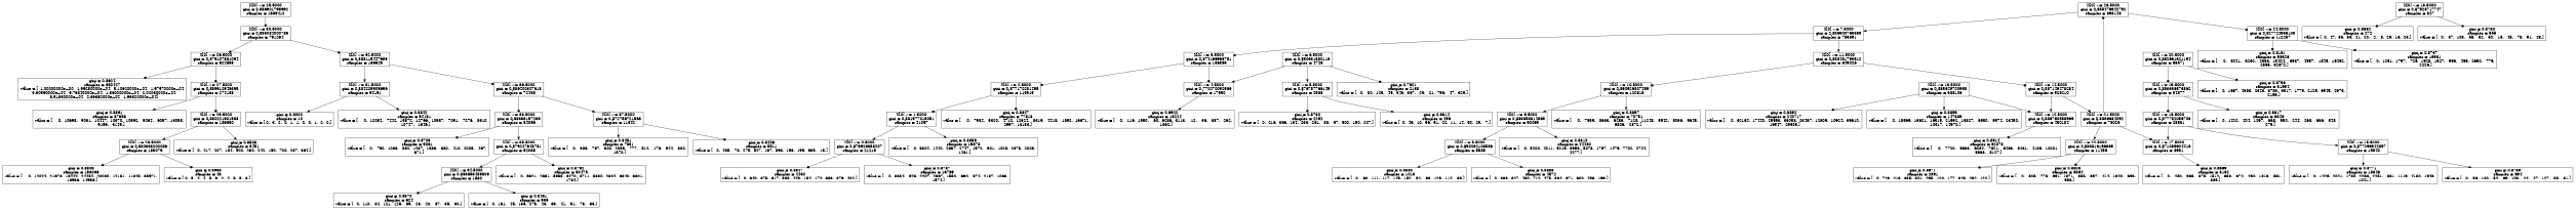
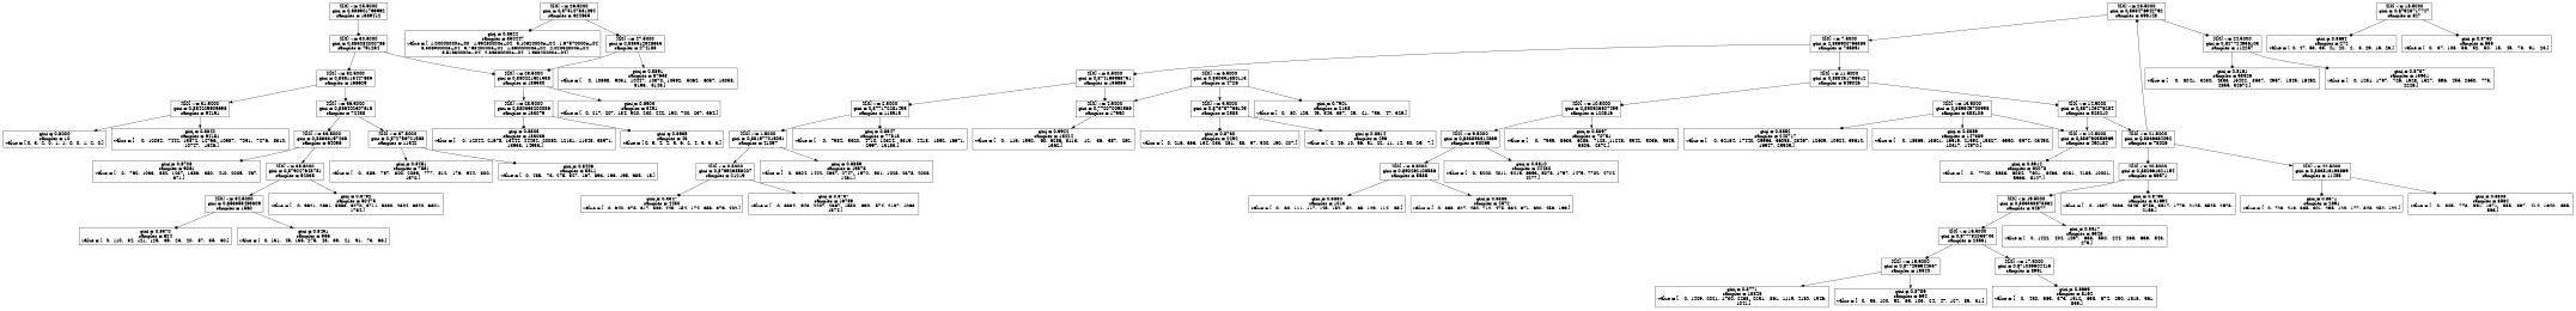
  digraph {
    node [shape=box]
    edge [arrowhead=dot]
    n1 [label="X[0] <= 25.5000\ngini = 0.886901799992\nsamples = 1689412"]
    n2 [label="X[0] <= 30.5000\ngini = 0.883084000786\nsamples = 791264"]
    n3 [label="X[0] <= 23.5000\ngini = 0.885476942792\nsamples = 898148"]
    n4 [label="X[0] <= 7.5000\ngini = 2.886900763383\nsamples = 785891"]
    n5 [label="X[0] <= 24.5000\ngini = 0.827724936103\nsamples = 112257"]
    n6 [label="X[0] <= 26.5000\ngini = 0.875107881094\nsamples = 624635"]
    n7 [label="X[0] <= 32.5000\ngini = 0.888115447685\nsamples = 166629"]
    n8 [label="X[0] <= 3.5000\ngini = 0.874166968751\nsamples = 136865"]
    n9 [label="X[0] <= 11.5000\ngini = 0.888431793512\nsamples = 649026"]
    n10 [label="gini = 0.8161\nsamples = 98326\nvalue = [     0.   8041.   3230.   4333.  15404.   8537.   4957.   1845.  16452.\n   2855.  32672.]"]
    n11 [label="gini = 0.8737\nsamples = 13931\nvalue = [    0.  1251.  1797.   726.  1928.  1527.   596.   455.  2650.   775.\n  2226.]"]
    n12 [label="X[0] <= 2.5000\ngini = 0.877172281455\nsamples = 118915"]
    n13 [label="X[0] <= 4.5000\ngini = 0.772070092566\nsamples = 17950"]
    n14 [label="X[0] <= 10.5000\ngini = 0.890526807459\nsamples = 120816"]
    n15 [label="X[0] <= 14.5000\ngini = 0.887146478284\nsamples = 528210"]
    n16 [label="X[0] <= 1.5000\ngini = 0.881977015051\nsamples = 41097"]
    n17 [label="gini = 0.8647\nsamples = 77818\nvalue = [     0.   7984.   5320.   4710.  12324.   8319.   4418.   1892.  16671.\n   2997.  13183.]"]
    n18 [label="gini = 0.6922\nsamples = 13224\nvalue = [    0.   116.  1590.    60.  6286.  3113.    12.    36.   387.   262.\n  1362.]"]
    n19 [label="X[0] <= 0.5000\ngini = 0.876926858207\nsamples = 21219"]
    n20 [label="gini = 0.8859\nsamples = 19878\nvalue = [    0.  3304.  1442.  2637.  2747.  1972.   901.  1028.  2378.  2008.\n  1461.]"]
    n21 [label="gini = 0.8847\nsamples = 4430\nvalue = [   0.  640.  375.  617.  588.  448.  154.  174.  653.  379.  402.]"]
    n22 [label="gini = 0.8737\nsamples = 16789\nvalue = [    0.  3334.   943.  2207.  2667.  1550.   690.   574.  2187.  1063.\n  1574.]"]
    n23 [label="X[0] <= 6.5000\ngini = 0.850331380113\nsamples = 4726"]
    n24 [label="X[0] <= 5.5000\ngini = 0.876787766149\nsamples = 2588"]
    n25 [label="gini = 0.7901\nsamples = 2138\nvalue = [   0.   80.  125.   45.  343.  367.   25.   21.  756.   47.  329.]"]
    n26 [label="gini = 0.8730\nsamples = 2292\nvalue = [   0.  216.  366.  134.  233.  261.   88.   97.  500.  190.  207.]"]
    n27 [label="gini = 0.8614\nsamples = 296\nvalue = [  0.  46.  10.  56.  51.  22.  11.  14.  50.  29.   7.]"]
    n28 [label="X[0] <= 9.5000\ngini = 0.883853314869\nsamples = 50065"]
    n29 [label="gini = 0.8897\nsamples = 70751\nvalue = [     0.   7555.   8633.   6286.   7128.  11248.   5542.   5036.   9645.\n   6806.   2872.]"]
    n30 [label="X[0] <= 12.5000\ngini = 0.886760558969\nsamples = 450184"]
    n31 [label="X[0] <= 21.5000\ngini = 0.8836684092\nsamples = 78026"]
    n32 [label="X[0] <= 8.5000\ngini = 0.890262108586\nsamples = 5585"]
    n33 [label="gini = 0.8810\nsamples = 44480\nvalue = [    0.  5200.  4011.  5219.  6993.  5078.  1797.  1479.  7702.  2724.\n  4277.]"]
    n34 [label="gini = 0.8880\nsamples = 1013\nvalue = [   0.   60.  111.  117.  145.  152.   52.   68.  129.  114.   65.]"]
    n35 [label="gini = 0.8886\nsamples = 4572\nvalue = [   0.  368.  327.  430.  712.  475.  334.  671.  600.  456.  199.]"]
    n36 [label="gini = 0.8914\nsamples = 62078\nvalue = [     0.   7720.   5683.   6084.   7621.   6463.   3231.   4185.  10001.\n   5963.   5127.]"]
    n37 [label="X[0] <= 20.5000\ngini = 0.882661321194\nsamples = 66571"]
    n38 [label="X[0] <= 22.5000\ngini = 0.883816196869\nsamples = 11455"]
    n39 [label="X[0] <= 13.5000\ngini = 0.885649700998\nsamples = 388106"]
    n40 [label="gini = 0.8852\nsamples = 240717\nvalue = [     0.  32164.  17440.  25993.  36058.  23467.  12609.  10924.  39610.\n  16947.  25505.]"]
    n41 [label="gini = 0.8859\nsamples = 147389\nvalue = [     0.  18569.  13621.  16519.  21592.  15827.   6550.   5974.  23450.\n  10317.  14970.]"]
    n42 [label="X[0] <= 19.5000\ngini = 0.883336873862\nsamples = 34877"]
    n43 [label="gini = 0.8793\nsamples = 31694\nvalue = [    0.  1687.  4383.  2343.  3783.  3917.  1779.  2125.  6545.  2973.\n  2159.]"]
    n44 [label="gini = 0.8671\nsamples = 2891\nvalue = [   0.  728.  213.  335.  301.  295.  120.  177.  348.  252.  122.]"]
    n45 [label="gini = 0.8808\nsamples = 8564\nvalue = [    0.   805.   773.   991.  1371.   885.   397.   414.  1640.   695.\n   593.]"]
    n46 [label="X[0] <= 16.5000\ngini = 0.877782056703\nsamples = 28531"]
    n47 [label="gini = 0.8617\nsamples = 6346\nvalue = [    0.  1422.   404.  1297.   668.   550.   244.   268.   666.   548.\n   279.]"]
    n48 [label="X[0] <= 15.5000\ngini = 0.877296944357\nsamples = 19540"]
    n49 [label="X[0] <= 17.5000\ngini = 0.871089604416\nsamples = 8991"]
    n50 [label="gini = 0.8771\nsamples = 18846\nvalue = [    0.  1429.  2021.  1730.  2268.  2251.   861.  1119.  4180.  1946.\n  1041.]"]
    n51 [label="gini = 0.8789\nsamples = 694\nvalue = [   0.   56.  100.   52.   69.  103.   24.   47.  127.   85.   31.]"]
    n52 [label="gini = 0.8669\nsamples = 8164\nvalue = [    0.   480.   965.   373.  1512.   658.   674.   290.  1816.   561.\n   835.]"]
    n53 [label="X[0] <= 18.5000\ngini = 0.87928717747\nsamples = 827"]
    n54 [label="gini = 0.8664\nsamples = 272\nvalue = [  0.  47.  53.  33.  41.  20.   2.   8.  29.  16.  23.]"]
    n55 [label="gini = 0.8750\nsamples = 555\nvalue = [   0.   37.  108.   56.   52.   50.   15.   45.   78.   91.   23.]"]
    n56 [label="gini = 0.8624\nsamples = 350447\nvalue = [  1.00000000e+00   1.99280000e+04   5.10620000e+04   1.97570000e+04\n   3.50590000e+04   5.76840000e+04   1.86000000e+04   2.02030000e+04\n   8.51830000e+04   2.36380000e+04   1.93320000e+04]"]
    n57 [label="X[0] <= 27.5000\ngini = 0.885912948355\nsamples = 274188"]
    n58 [label="X[0] <= 31.5000\ngini = 0.884225905696\nsamples = 94191"]
    n59 [label="X[0] <= 36.5000\ngini = 0.886402307618\nsamples = 72438"]
    n60 [label="gini = 0.8891\nsamples = 87658\nvalue = [     0.  10698.   9031.  10447.  10370.  10592.   5064.   6057.  13058.\n   9196.   3145.]"]
    n61 [label="X[0] <= 29.5000\ngini = 0.880221601538\nsamples = 186530"]
    n62 [label="X[0] <= 28.5000\ngini = 0.880333200086\nsamples = 183079"]
    n63 [label="gini = 0.8503\nsamples = 3451\nvalue = [   0.  217.  207.  184.  920.  230.  242.  150.  700.  237.  364.]"]
    n64 [label="gini = 0.8803\nsamples = 183036\nvalue = [     0.  12044.  21678.  13444.  24454.  20080.  12131.  11348.  38971.\n  13933.  14953.]"]
    n65 [label="gini = 0.8935\nsamples = 43\nvalue = [ 0.  5.  4.  4.  5.  6.  2.  4.  5.  5.  3.]"]
    n66 [label="gini = 0.8000\nsamples = 10\nvalue = [ 0.  3.  2.  0.  1.  1.  0.  0.  1.  2.  0.]"]
    n67 [label="gini = 0.8842\nsamples = 94181\nvalue = [     0.  12084.   7442.  15872.  12766.  10987.   7051.   7276.   8310.\n  10747.   1646.]"]
    n68 [label="X[0] <= 33.5000\ngini = 0.88333197236\nsamples = 64096"]
    n69 [label="X[0] <= 37.5000\ngini = 0.872756721568\nsamples = 11342"]
    n70 [label="gini = 0.8708\nsamples = 9061\nvalue = [    0.   790.  1033.   682.  1237.  1386.   380.   410.  2005.   467.\n   671.]"]
    n71 [label="X[0] <= 35.5000\ngini = 0.879227648781\nsamples = 52035"]
    n72 [label="gini = 0.8451\nsamples = 7831\nvalue = [    0.   386.   797.   300.  2069.   777.   512.   176.   944.   300.\n  1570.]"]
    n73 [label="gini = 0.8406\nsamples = 3511\nvalue = [   0.  485.   73.  275.  527.  167.  893.  196.  195.  685.   15.]"]
    n74 [label="X[0] <= 34.5000\ngini = 0.853655489809\nsamples = 1560"]
    n75 [label="gini = 0.8792\nsamples = 50475\nvalue = [    0.  9621.  2661.  5953.  6470.  3711.  5380.  2304.  6340.  6301.\n  1734.]"]
    n76 [label="gini = 0.8570\nsamples = 624\nvalue = [   0.  110.   34.  121.  125.   39.   23.   20.   87.   35.   30.]"]
    n77 [label="gini = 0.8451\nsamples = 936\nvalue = [   0.  131.   45.  135.  275.   43.   39.   41.   91.   73.   63.]"]
    n1 -> n2
-   n2 -> n6
+   n2 -> n61
    n2 -> n7
    n3 -> n4 [arrowhead=normal]
    n3 -> n5
    n4 -> n8
    n4 -> n9 [arrowhead=normal]
    n5 -> n10
    n5 -> n11
    n6 -> n56
    n6 -> n57
    n7 -> n58 [arrowhead=normal]
    n7 -> n59
    n8 -> n12
    n8 -> n13
    n9 -> n14
    n9 -> n15
    n12 -> n16
    n12 -> n17
    n13 -> n18 [arrowhead=normal]
    n14 -> n28 [arrowhead=normal]
    n14 -> n29 [arrowhead=normal]
    n15 -> n30 [arrowhead=normal]
    n15 -> n31 [arrowhead=normal]
    n16 -> n19 [arrowhead=normal]
    n16 -> n20 [arrowhead=normal]
    n19 -> n21
    n19 -> n22 [arrowhead=normal]
    n23 -> n13 [arrowhead=normal]
    n23 -> n24 [arrowhead=normal]
    n23 -> n25
    n24 -> n26
    n24 -> n27 [arrowhead=normal]
    n28 -> n32 [arrowhead=normal]
    n28 -> n33 [arrowhead=normal]
    n30 -> n36
    n31 -> n3
-   n31 -> n49
+   n31 -> n37
    n31 -> n38 [arrowhead=normal]
    n32 -> n34 [arrowhead=normal]
    n32 -> n35 [arrowhead=normal]
    n37 -> n42
    n37 -> n43
    n38 -> n44
    n38 -> n45
    n39 -> n30
    n39 -> n40
    n39 -> n41 [arrowhead=normal]
    n42 -> n46
    n42 -> n47 [arrowhead=normal]
-   n46 -> n48 [arrowhead=normal]
+   n46 -> n48
    n46 -> n49 [arrowhead=normal]
    n48 -> n50 [arrowhead=normal]
    n48 -> n51 [arrowhead=normal]
    n49 -> n52
    n53 -> n54
    n53 -> n55
    n57 -> n60 [arrowhead=normal]
    n57 -> n61
    n58 -> n66 [arrowhead=normal]
    n58 -> n67 [arrowhead=normal]
    n59 -> n68
    n59 -> n69 [arrowhead=normal]
    n61 -> n62 [arrowhead=normal]
    n61 -> n63 [arrowhead=normal]
    n62 -> n64
    n62 -> n65
    n68 -> n70
    n68 -> n71 [arrowhead=normal]
    n69 -> n72 [arrowhead=normal]
    n69 -> n73
    n71 -> n74 [arrowhead=normal]
    n71 -> n75
    n74 -> n76
    n74 -> n77 [arrowhead=normal]
  }
